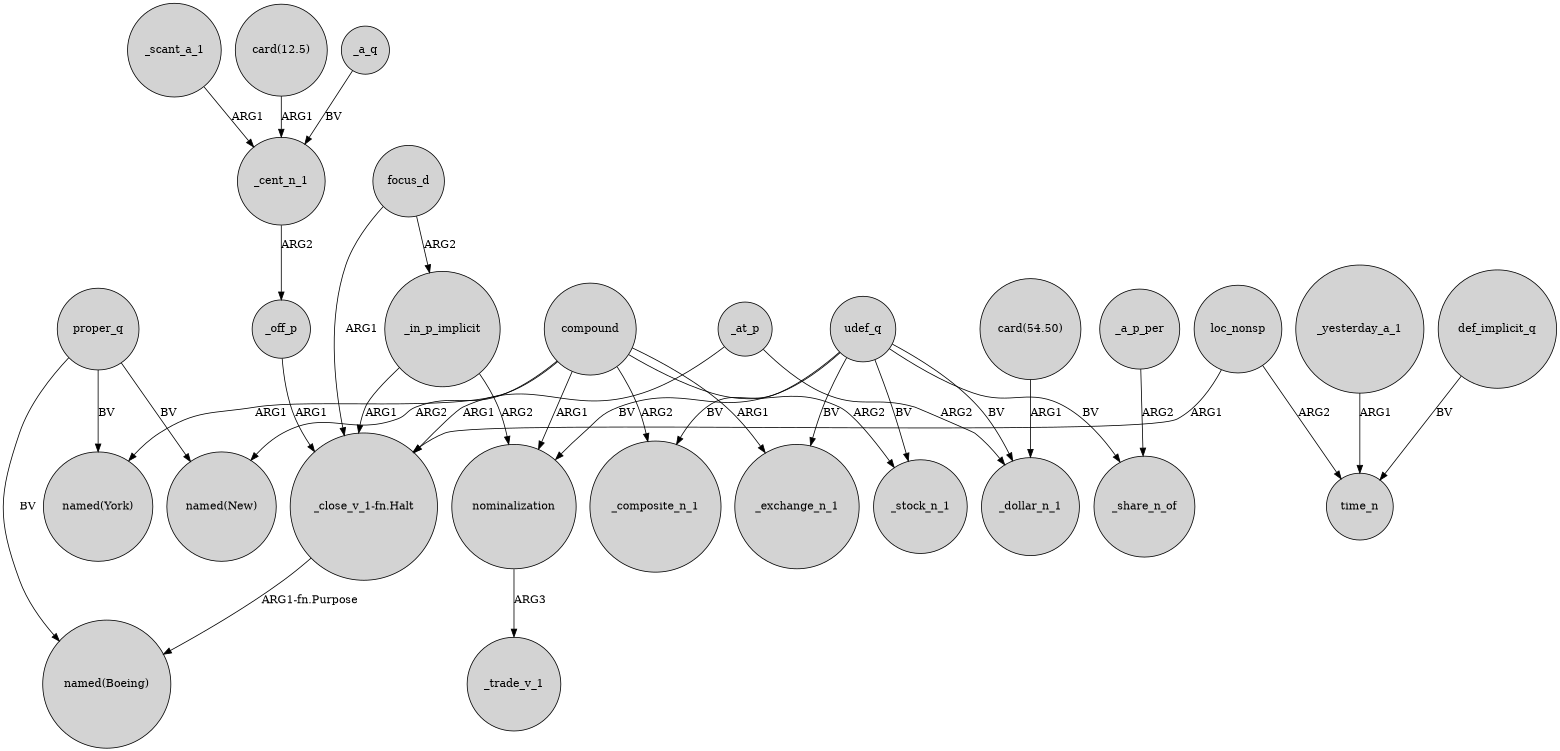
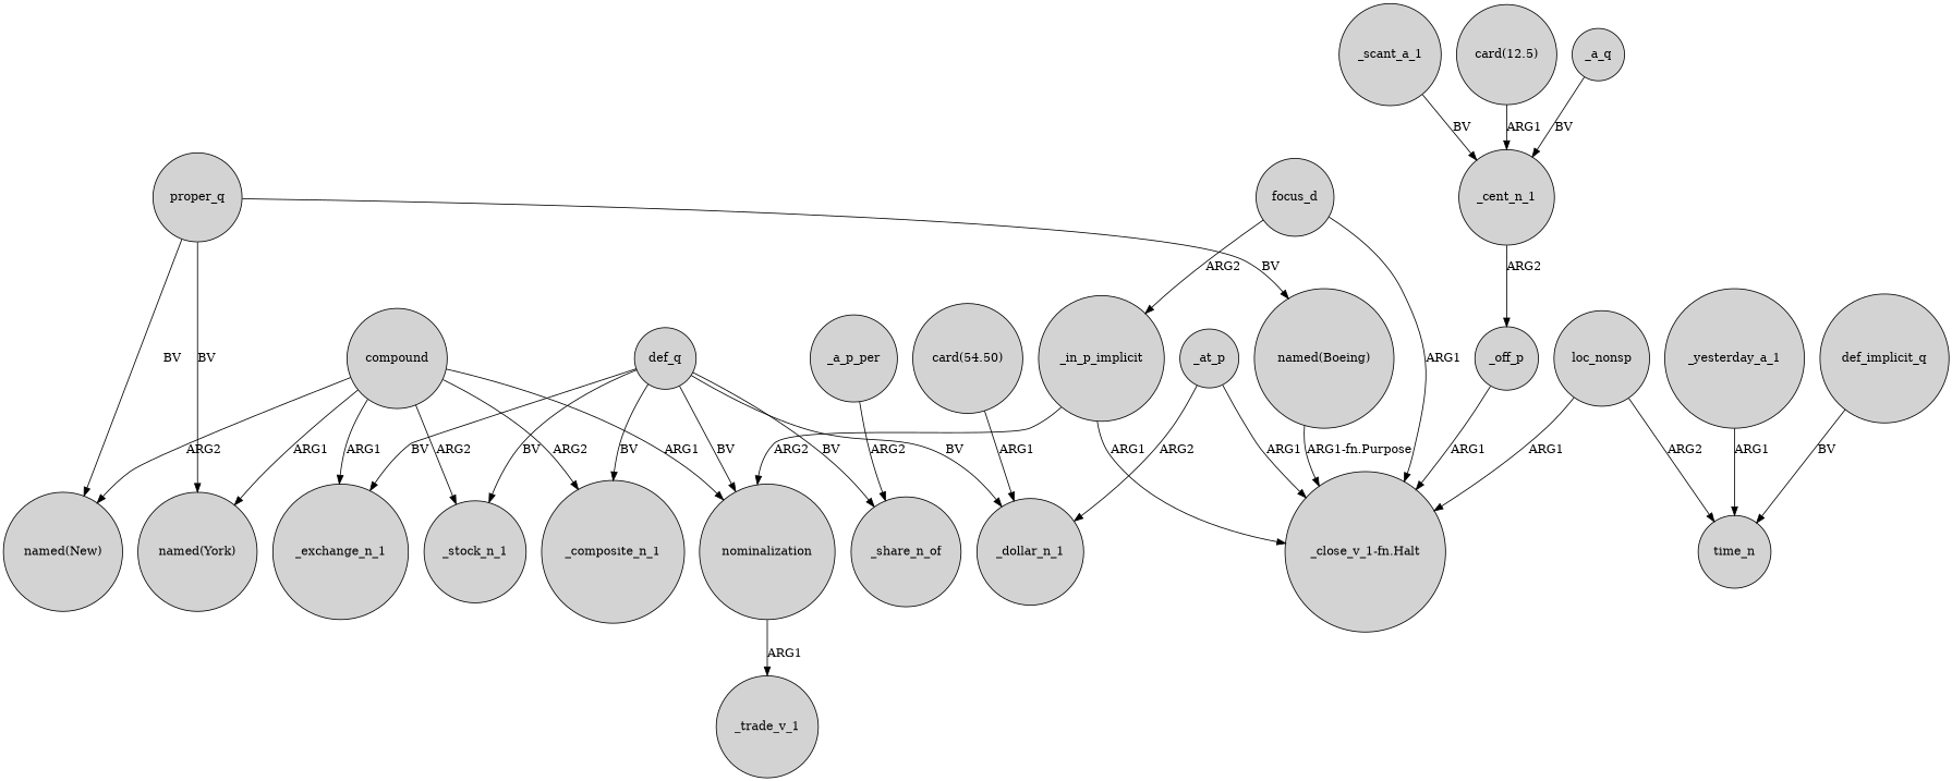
  digraph {
    node [shape=circle style=filled]
    _scant_a_1
    _cent_n_1
    _off_p
    n4 [label=_in_p_implicit]
    nominalization
    "_close_v_1-fn.Halt"
    _trade_v_1
    "named(Boeing)"
    focus_d
    "card(54.50)"
    _dollar_n_1
    compound
    "named(New)"
    _exchange_n_1
    "named(York)"
    _stock_n_1
    _composite_n_1
    proper_q
-   udef_q
+   udef_q [label=def_q]
    _share_n_of
    _yesterday_a_1
    time_n
    loc_nonsp
    "card(12.5)"
    _at_p
    _a_p_per
    _a_q
    def_implicit_q
-   _scant_a_1 -> _cent_n_1 [label=ARG1]
+   _scant_a_1 -> _cent_n_1 [label=BV]
    _cent_n_1 -> _off_p [label=ARG2]
    _off_p -> "_close_v_1-fn.Halt" [label=ARG1]
    n4 -> nominalization [label=ARG2]
    n4 -> "_close_v_1-fn.Halt" [label=ARG1]
-   nominalization -> _trade_v_1 [label=ARG3]
-   "_close_v_1-fn.Halt" -> "named(Boeing)" [label="ARG1-fn.Purpose"]
+   nominalization -> _trade_v_1 [label=ARG1]
+   "named(Boeing)" -> "_close_v_1-fn.Halt" [label="ARG1-fn.Purpose"]
    focus_d -> n4 [label=ARG2]
    focus_d -> "_close_v_1-fn.Halt" [label=ARG1]
    "card(54.50)" -> _dollar_n_1 [label=ARG1]
    compound -> nominalization [label=ARG1]
    compound -> "named(New)" [label=ARG2]
    compound -> _exchange_n_1 [label=ARG1]
    compound -> "named(York)" [label=ARG1]
    compound -> _stock_n_1 [label=ARG2]
    compound -> _composite_n_1 [label=ARG2]
    proper_q -> "named(Boeing)" [label=BV]
    proper_q -> "named(New)" [label=BV]
    proper_q -> "named(York)" [label=BV]
    udef_q -> nominalization [label=BV]
    udef_q -> _dollar_n_1 [label=BV]
    udef_q -> _exchange_n_1 [label=BV]
    udef_q -> _stock_n_1 [label=BV]
    udef_q -> _composite_n_1 [label=BV]
    udef_q -> _share_n_of [label=BV]
    _yesterday_a_1 -> time_n [label=ARG1]
    loc_nonsp -> "_close_v_1-fn.Halt" [label=ARG1]
    loc_nonsp -> time_n [label=ARG2]
    "card(12.5)" -> _cent_n_1 [label=ARG1]
    _at_p -> "_close_v_1-fn.Halt" [label=ARG1]
    _at_p -> _dollar_n_1 [label=ARG2]
    _a_p_per -> _share_n_of [label=ARG2]
    _a_q -> _cent_n_1 [label=BV]
    def_implicit_q -> time_n [label=BV]
  }
